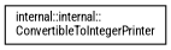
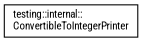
  digraph {
    rankdir=LR
    fontname="Roboto Condensed"
-   n1 [color=black fillcolor=white fontname="Roboto Condensed" fontsize=10 height=0.2 label="internal::internal::\lConvertibleToIntegerPrinter" shape=record style=filled width=0.4]
+   n1 [color=black fillcolor=white fontname="Roboto Condensed" fontsize=10 height=0.2 label="testing::internal::\lConvertibleToIntegerPrinter" shape=record style=filled width=0.4]
  }
